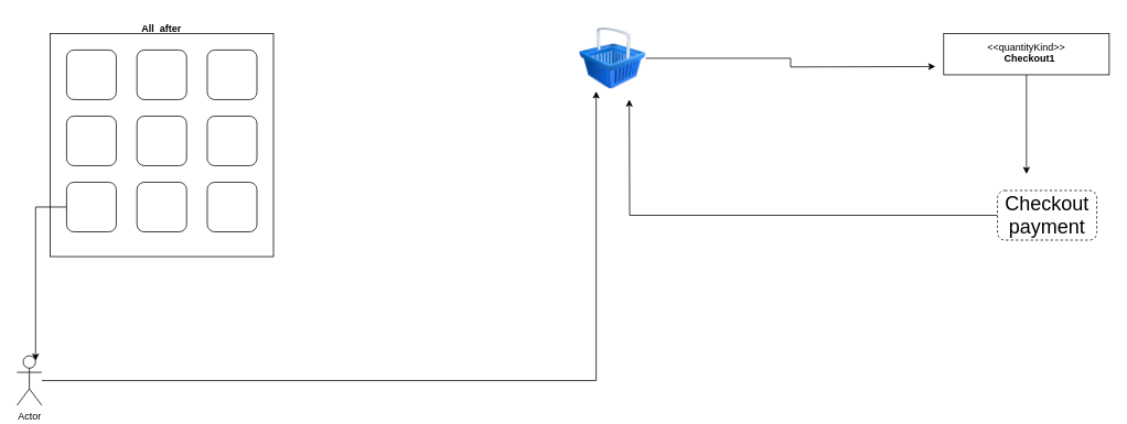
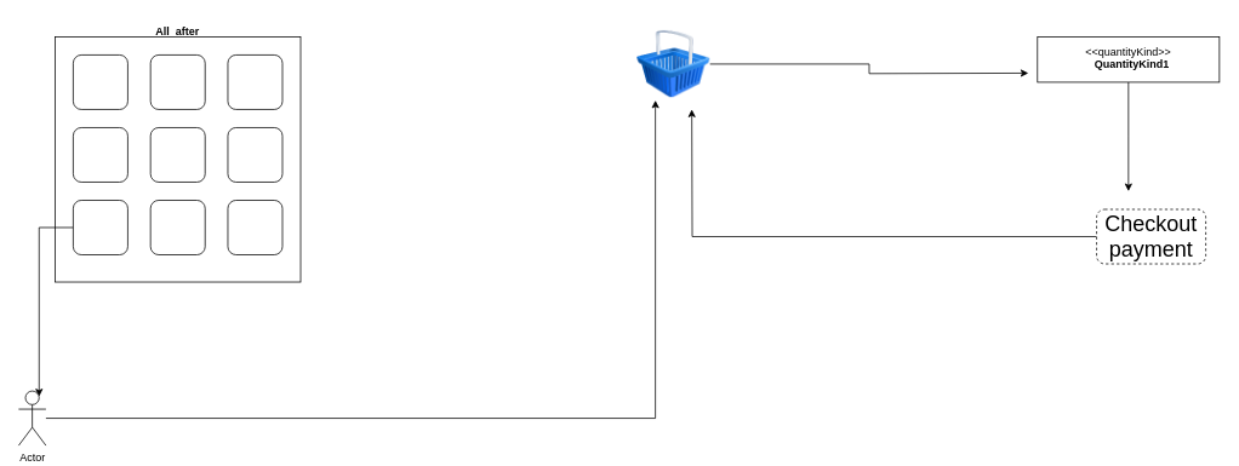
  <mxCell id="0" />
  <mxCell id="1" parent="0" />
  <mxCell id="2" value="" style="whiteSpace=wrap;html=1;aspect=fixed;" vertex="1" parent="1"><mxGeometry x="60" y="40" width="270" height="270" as="geometry" /></mxCell>
  <mxCell id="3" value="" style="rounded=1;whiteSpace=wrap;html=1;" vertex="1" parent="1"><mxGeometry x="80" y="60" width="60" height="60" as="geometry" /></mxCell>
  <mxCell id="4" value="" style="rounded=1;whiteSpace=wrap;html=1;" vertex="1" parent="1"><mxGeometry x="165" y="60" width="60" height="60" as="geometry" /></mxCell>
  <mxCell id="5" value="" style="rounded=1;whiteSpace=wrap;html=1;" vertex="1" parent="1"><mxGeometry x="250" y="60" width="60" height="60" as="geometry" /></mxCell>
  <mxCell id="6" value="" style="rounded=1;whiteSpace=wrap;html=1;" vertex="1" parent="1"><mxGeometry x="80" y="140" width="60" height="60" as="geometry" /></mxCell>
  <mxCell id="7" value="" style="rounded=1;whiteSpace=wrap;html=1;" vertex="1" parent="1"><mxGeometry x="165" y="140" width="60" height="60" as="geometry" /></mxCell>
  <mxCell id="8" value="" style="rounded=1;whiteSpace=wrap;html=1;" vertex="1" parent="1"><mxGeometry x="250" y="140" width="60" height="60" as="geometry" /></mxCell>
  <mxCell id="9" style="edgeStyle=orthogonalEdgeStyle;rounded=0;orthogonalLoop=1;jettySize=auto;html=1;entryX=0.75;entryY=0.1;entryDx=0;entryDy=0;entryPerimeter=0;" edge="1" parent="1" source="10" target="15"><mxGeometry relative="1" as="geometry" /></mxCell>
  <mxCell id="10" value="" style="rounded=1;whiteSpace=wrap;html=1;" vertex="1" parent="1"><mxGeometry x="80" y="220" width="60" height="60" as="geometry" /></mxCell>
  <mxCell id="11" value="" style="rounded=1;whiteSpace=wrap;html=1;" vertex="1" parent="1"><mxGeometry x="165" y="220" width="60" height="60" as="geometry" /></mxCell>
  <mxCell id="12" value="" style="rounded=1;whiteSpace=wrap;html=1;" vertex="1" parent="1"><mxGeometry x="250" y="220" width="60" height="60" as="geometry" /></mxCell>
  <mxCell id="13" value="&lt;b&gt;All&amp;nbsp; after&lt;/b&gt;" style="text;html=1;strokeColor=none;fillColor=none;align=center;verticalAlign=middle;whiteSpace=wrap;rounded=0;" vertex="1" parent="1"><mxGeometry x="155" y="20" width="80" height="30" as="geometry" /></mxCell>
  <mxCell id="14" style="edgeStyle=orthogonalEdgeStyle;rounded=0;orthogonalLoop=1;jettySize=auto;html=1;entryX=0.25;entryY=1;entryDx=0;entryDy=0;" edge="1" parent="1" source="15" target="17"><mxGeometry relative="1" as="geometry" /></mxCell>
  <mxCell id="15" value="Actor" style="shape=umlActor;verticalLabelPosition=bottom;verticalAlign=top;html=1;outlineConnect=0;" vertex="1" parent="1"><mxGeometry x="20" y="430" width="30" height="60" as="geometry" /></mxCell>
  <mxCell id="16" style="edgeStyle=orthogonalEdgeStyle;rounded=0;orthogonalLoop=1;jettySize=auto;html=1;" edge="1" parent="1" source="17"><mxGeometry relative="1" as="geometry"><mxPoint x="1130" y="80" as="targetPoint" /></mxGeometry></mxCell>
  <mxCell id="17" value="" style="image;html=1;image=img/lib/clip_art/finance/Shopping_Cart_128x128.png" vertex="1" parent="1"><mxGeometry x="700" y="30" width="80" height="80" as="geometry" /></mxCell>
  <mxCell id="18" style="edgeStyle=orthogonalEdgeStyle;rounded=0;orthogonalLoop=1;jettySize=auto;html=1;" edge="1" parent="1" source="19"><mxGeometry relative="1" as="geometry"><mxPoint x="1240" y="210" as="targetPoint" /></mxGeometry></mxCell>
- <mxCell id="19" value="&lt;p style=&quot;margin:0px;margin-top:10px;text-align:center;&quot;&gt;&amp;lt;&amp;lt;quantityKind&amp;gt;&amp;gt;&lt;br/&gt;&lt;p style=&quot;margin:0px;margin-left:8px;text-align:center;&quot;&gt;&lt;b&gt;Checkout1&lt;/b&gt;&lt;/p&gt;" style="shape=rect;html=1;overflow=fill;whiteSpace=wrap;" vertex="1" parent="1"><mxGeometry x="1140" y="40" width="200" height="50" as="geometry" /></mxCell>
+ <mxCell id="19" value="&lt;p style=&quot;margin:0px;margin-top:10px;text-align:center;&quot;&gt;&amp;lt;&amp;lt;quantityKind&amp;gt;&amp;gt;&lt;br/&gt;&lt;p style=&quot;margin:0px;margin-left:8px;text-align:center;&quot;&gt;&lt;b&gt;QuantityKind1&lt;/b&gt;&lt;/p&gt;" style="shape=rect;html=1;overflow=fill;whiteSpace=wrap;" vertex="1" parent="1"><mxGeometry x="1140" y="40" width="200" height="50" as="geometry" /></mxCell>
  <mxCell id="20" style="edgeStyle=orthogonalEdgeStyle;rounded=0;orthogonalLoop=1;jettySize=auto;html=1;" edge="1" parent="1" source="21"><mxGeometry relative="1" as="geometry"><mxPoint x="760" y="120" as="targetPoint" /></mxGeometry></mxCell>
  <mxCell id="21" value="&lt;font style=&quot;font-size: 24px;&quot;&gt;Checkout payment&lt;/font&gt;" style="rounded=1;whiteSpace=wrap;html=1;dashed=1;" vertex="1" parent="1"><mxGeometry x="1205" y="230" width="120" height="60" as="geometry" /></mxCell>
